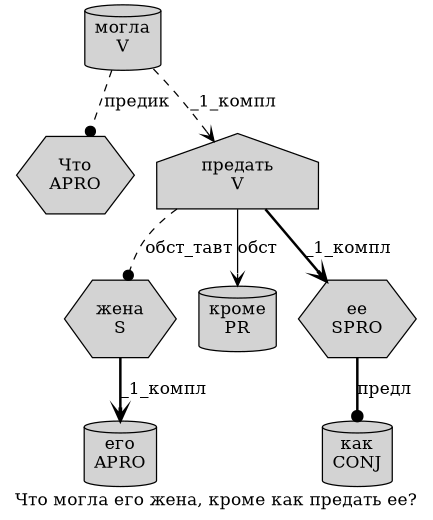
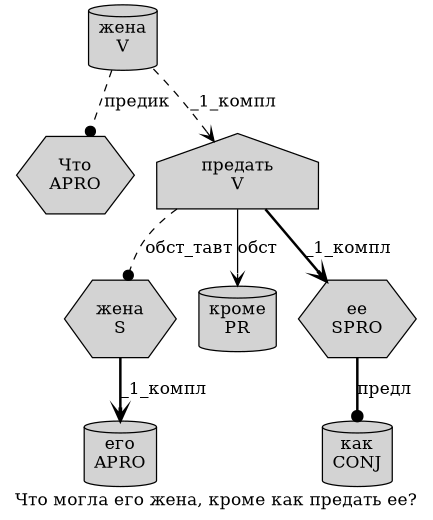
  digraph {
    label="Что могла его жена, кроме как предать ее?"
    node [fillcolor=lightgray penwidth=1 shape=cylinder style=filled]
    edge [arrowhead=vee style=dashed]
    n1 [label="Что\nAPRO" shape=hexagon]
-   n2 [label="могла\nV"]
+   n2 [label="жена\nV"]
    n3 [label="предать\nV" shape=house]
    n4 [label="жена\nS" shape=hexagon]
    n5 [label="кроме\nPR"]
    n6 [label="ее\nSPRO" shape=hexagon]
    n7 [label="его\nAPRO"]
    n8 [label="как\nCONJ"]
    n2 -> n1 [arrowhead=dot label="предик"]
    n2 -> n3 [label="_1_компл"]
    n3 -> n4 [arrowhead=dot label="обст_тавт"]
    n3 -> n5 [label="обст" style=solid]
    n3 -> n6 [label="_1_компл" style=bold]
    n4 -> n7 [label="_1_компл" style=bold]
    n6 -> n8 [arrowhead=dot label="предл" style=bold]
  }
